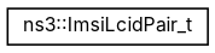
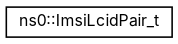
  digraph {
    rankdir=LR
    fontname=Inter
-   n1 [color=black fillcolor=white fontname=Inter fontsize=10 height=0.2 label="ns3::ImsiLcidPair_t" shape=record style=filled width=0.4]
+   n1 [color=black fillcolor=white fontname=Inter fontsize=10 height=0.2 label="ns0::ImsiLcidPair_t" shape=record style=filled width=0.4]
  }
